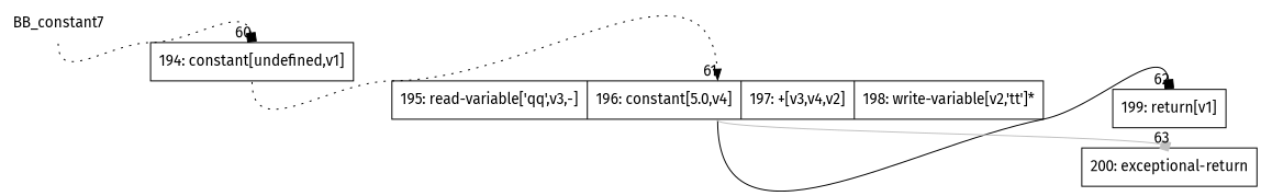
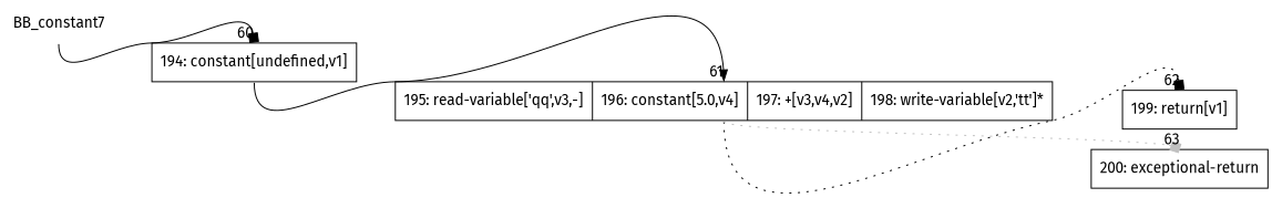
  digraph {
    fontname="Fira Sans"
    rankdir=LR
    node [fontname="Fira Sans" shape=record]
    edge [arrowhead=box fontname="Fira Sans" headport=n style=dotted tailport=s]
    n1 [label=BB_constant7 shape=none]
    n2 [label="{194: constant[undefined,v1]}"]
    n3 [label="{195: read-variable['qq',v3,-]|196: constant[5.0,v4]|197: +[v3,v4,v2]|198: write-variable[v2,'tt']*}"]
    n4 [label="{199: return[v1]}"]
    n5 [label="{200: exceptional-return}"]
-   n1 -> n2 [headlabel="    60"]
-   n2 -> n3 [arrowhead=normal headlabel="      61"]
-   n3 -> n4 [headlabel="      62" style=solid]
-   n3 -> n5 [color=gray headlabel="      63" style=solid]
+   n1 -> n2 [headlabel="    60" style=solid]
+   n2 -> n3 [arrowhead=normal headlabel="      61" style=solid]
+   n3 -> n4 [headlabel="      62"]
+   n3 -> n5 [color=gray headlabel="      63"]
  }
